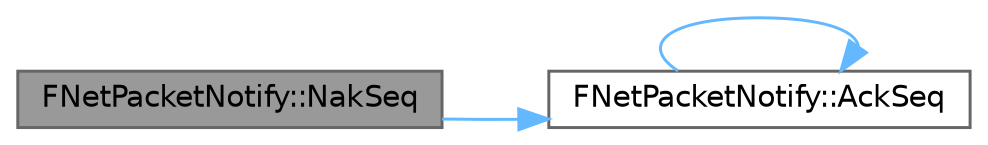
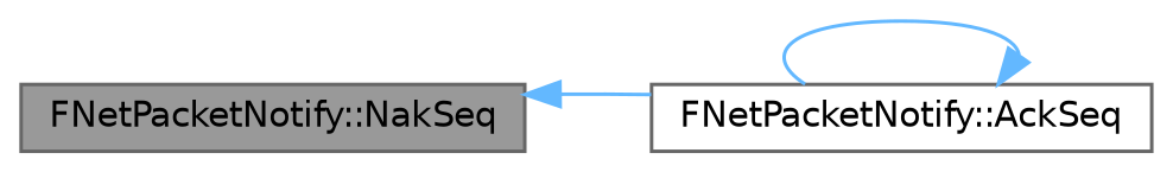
  digraph {
    rankdir=LR
    node [fontname=Helvetica fontsize=10 shape=box style=filled]
    edge [color=steelblue1 fontname=Helvetica fontsize=10 labelfontname=Helvetica labelfontsize=10 style=solid]
    n1 [color=gray40 fillcolor=grey60 fontcolor=black height=0.2 label="FNetPacketNotify::NakSeq" width=0.4]
    n2 [color=grey40 fillcolor=white height=0.2 label="FNetPacketNotify::AckSeq" width=0.4]
-   n1 -> n2
+   n2 -> n1
    n2 -> n2
  }
